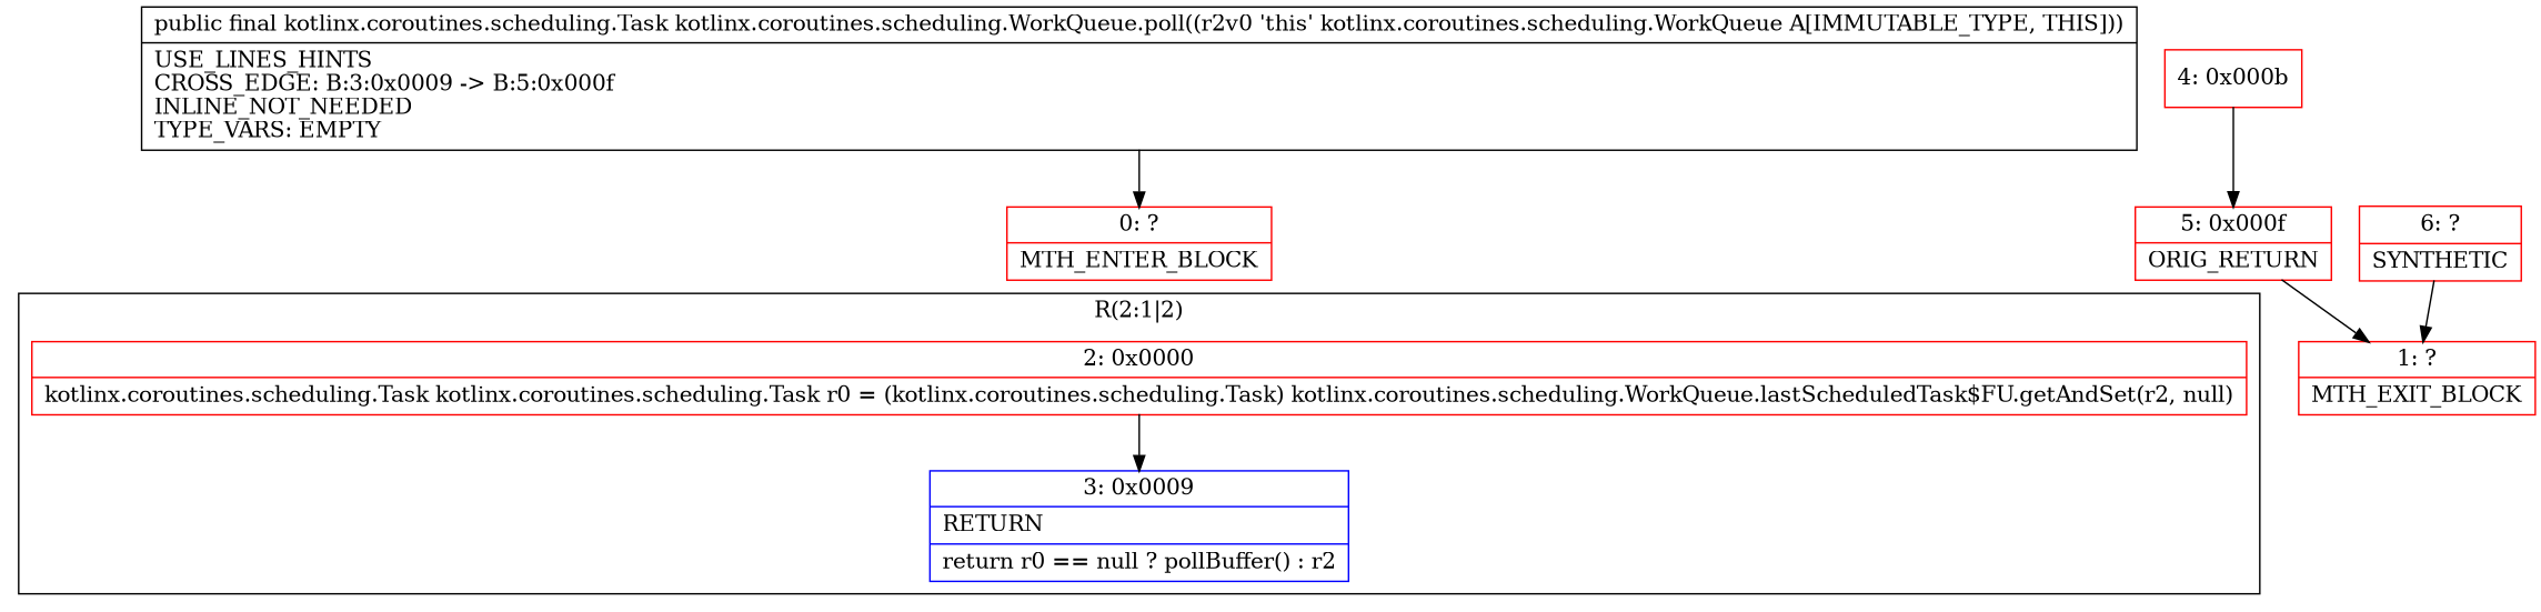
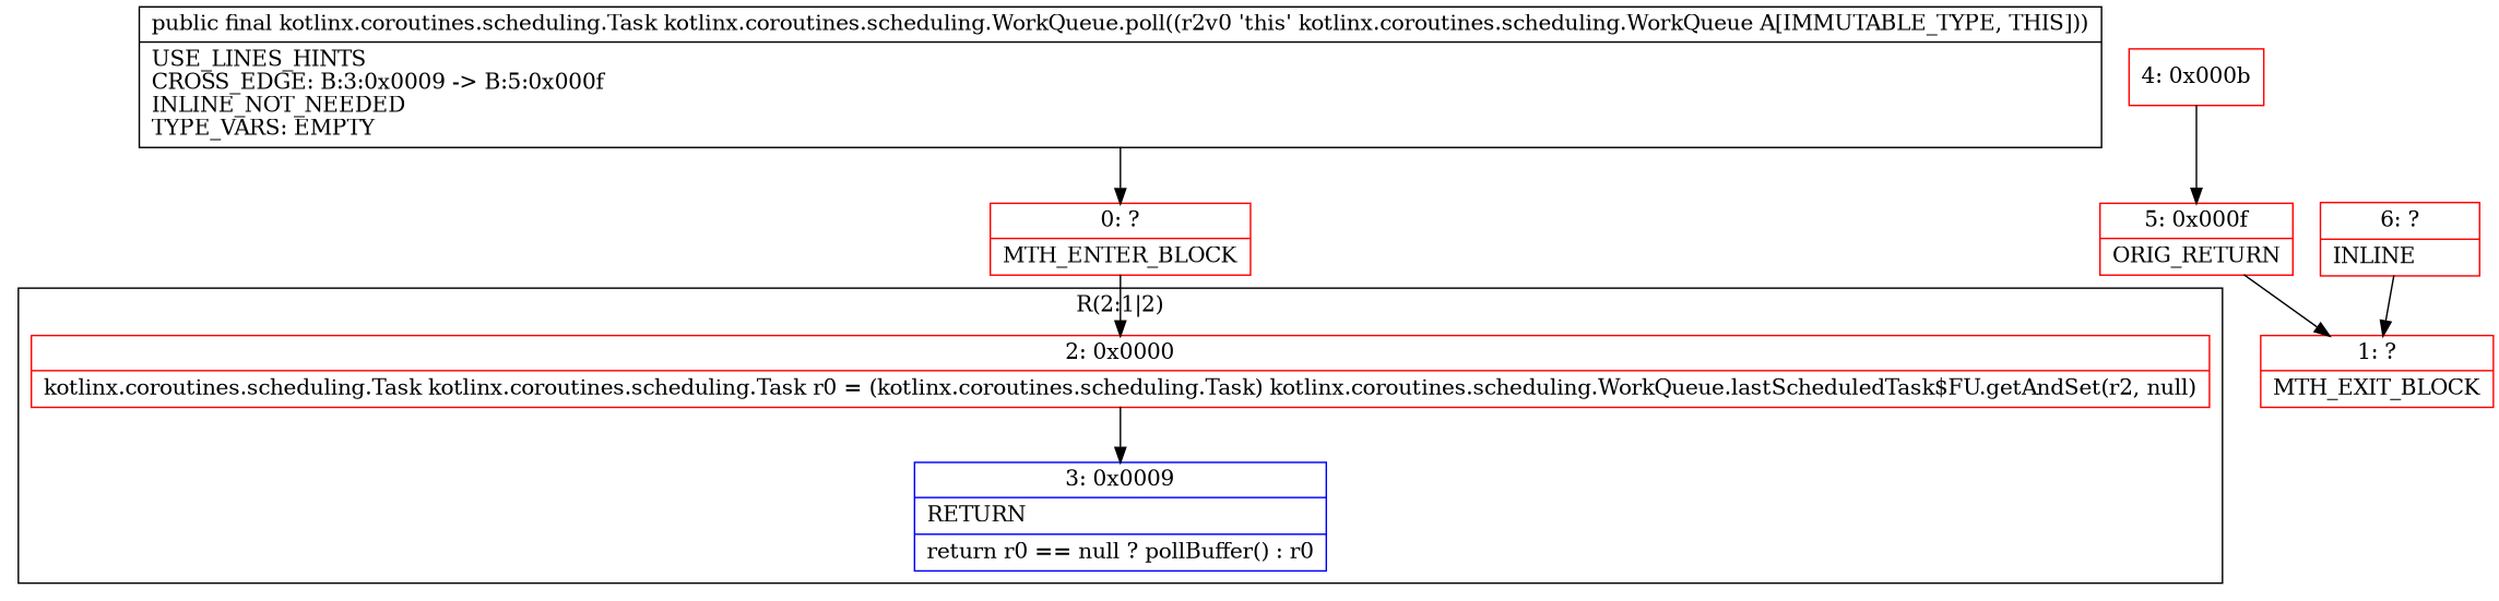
  digraph {
    node [color=red shape=record]
    n1 [label="{2\:\ 0x0000|kotlinx.coroutines.scheduling.Task kotlinx.coroutines.scheduling.Task r0 = (kotlinx.coroutines.scheduling.Task) kotlinx.coroutines.scheduling.WorkQueue.lastScheduledTask$FU.getAndSet(r2, null)\l}"]
-   n2 [color=blue label="{3\:\ 0x0009|RETURN\l|return r0 == null ? pollBuffer() : r2\l}"]
+   n2 [color=blue label="{3\:\ 0x0009|RETURN\l|return r0 == null ? pollBuffer() : r0\l}"]
    n3 [label="{4\:\ 0x000b}"]
    n4 [label="{5\:\ 0x000f|ORIG_RETURN\l}"]
-   n5 [label="{6\:\ ?|SYNTHETIC\l}"]
+   n5 [label="{6\:\ ?|INLINE\l}"]
    n6 [label="{1\:\ ?|MTH_EXIT_BLOCK\l}"]
    n7 [label="{0\:\ ?|MTH_ENTER_BLOCK\l}"]
    n8 [label="{public final kotlinx.coroutines.scheduling.Task kotlinx.coroutines.scheduling.WorkQueue.poll((r2v0 'this' kotlinx.coroutines.scheduling.WorkQueue A[IMMUTABLE_TYPE, THIS]))  | USE_LINES_HINTS\lCROSS_EDGE: B:3:0x0009 \-\> B:5:0x000f\lINLINE_NOT_NEEDED\lTYPE_VARS: EMPTY\l}" color=""]
    subgraph cluster_1 {
      label="R(2:1|2)"
      n1
      n2
    }
    n1 -> n2
    n3 -> n4
    n4 -> n6
    n5 -> n6
+   n7 -> n1
    n8 -> n7
  }
